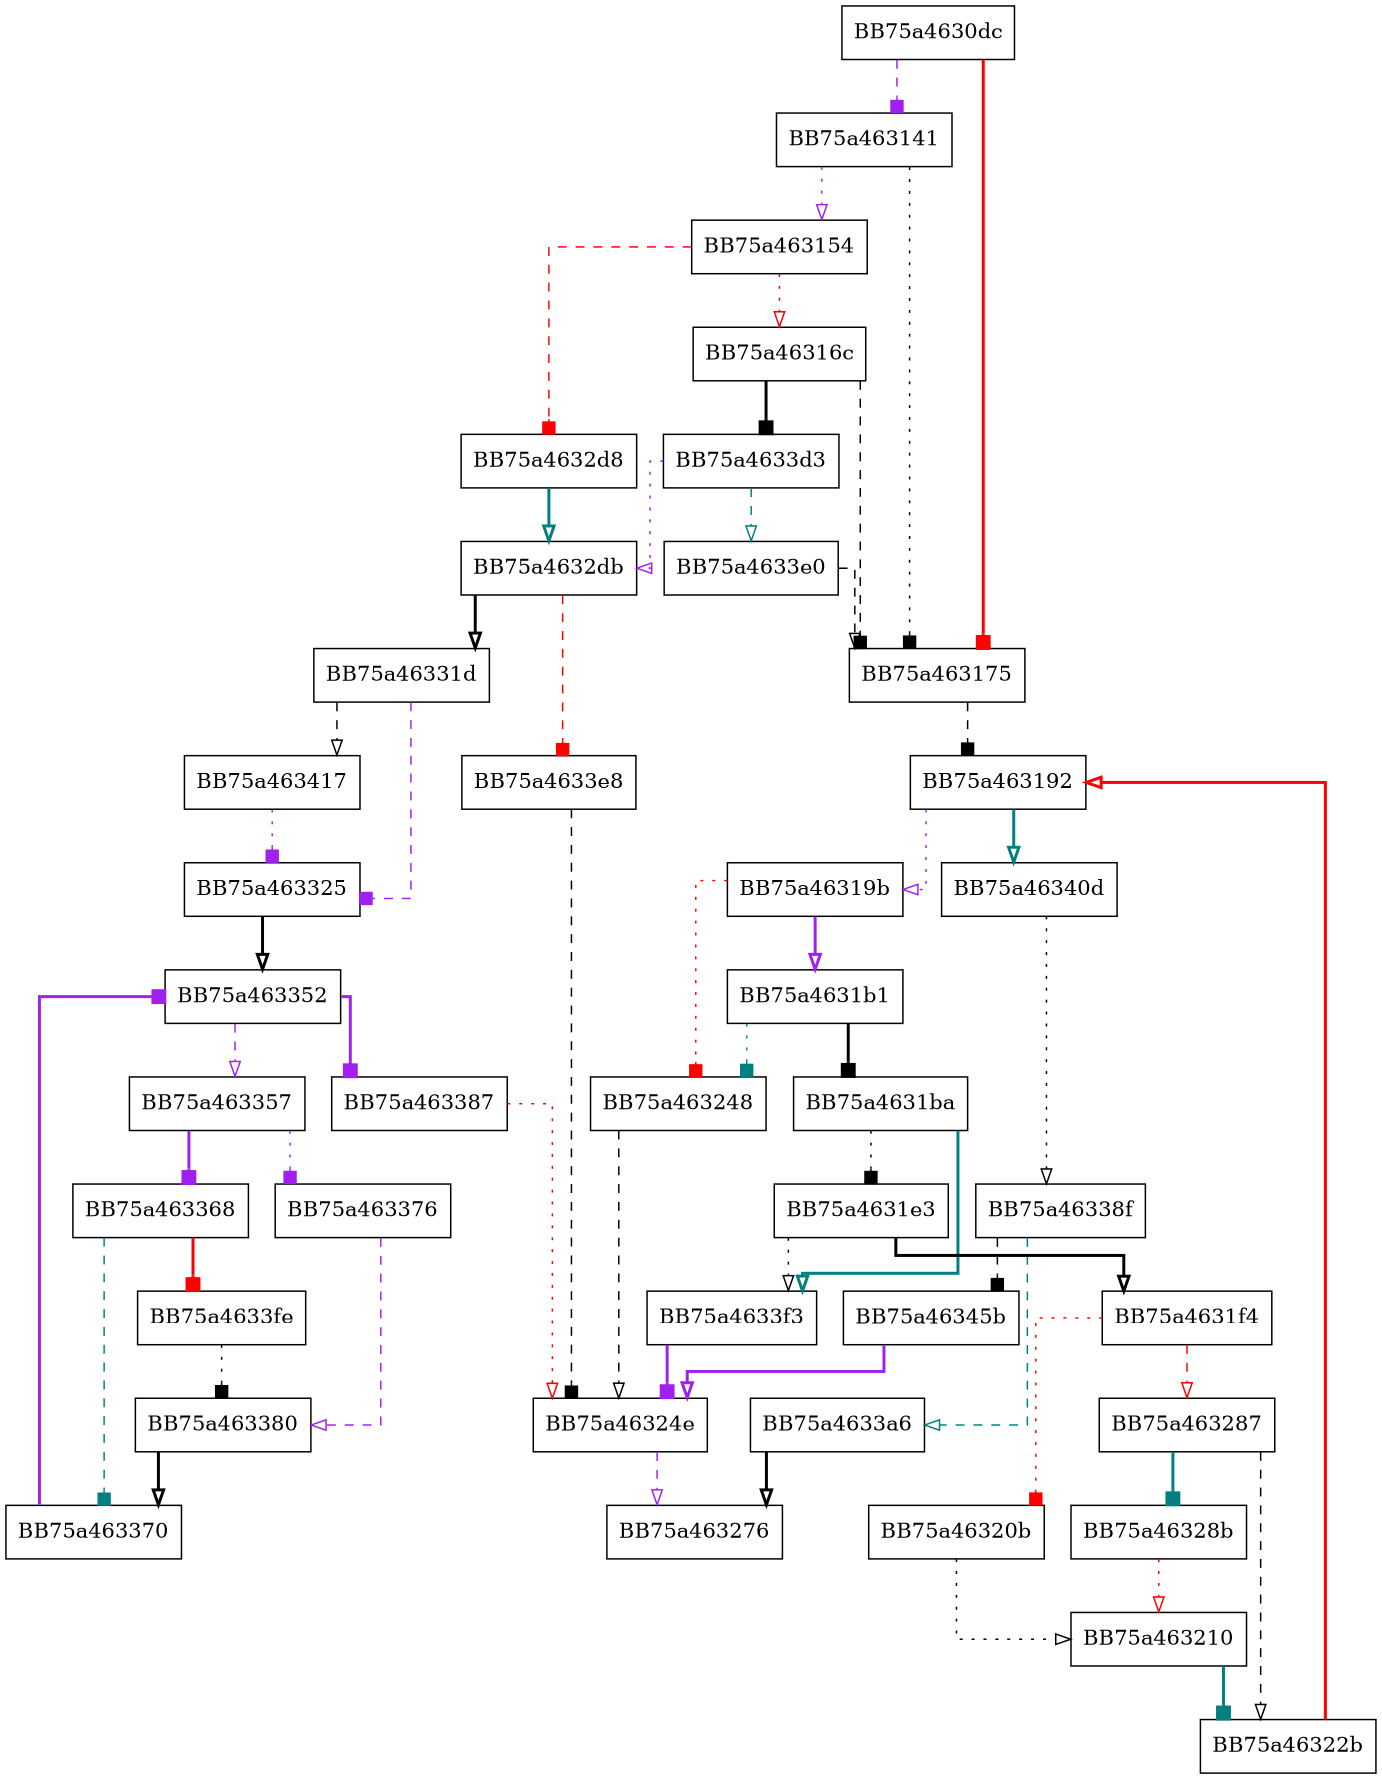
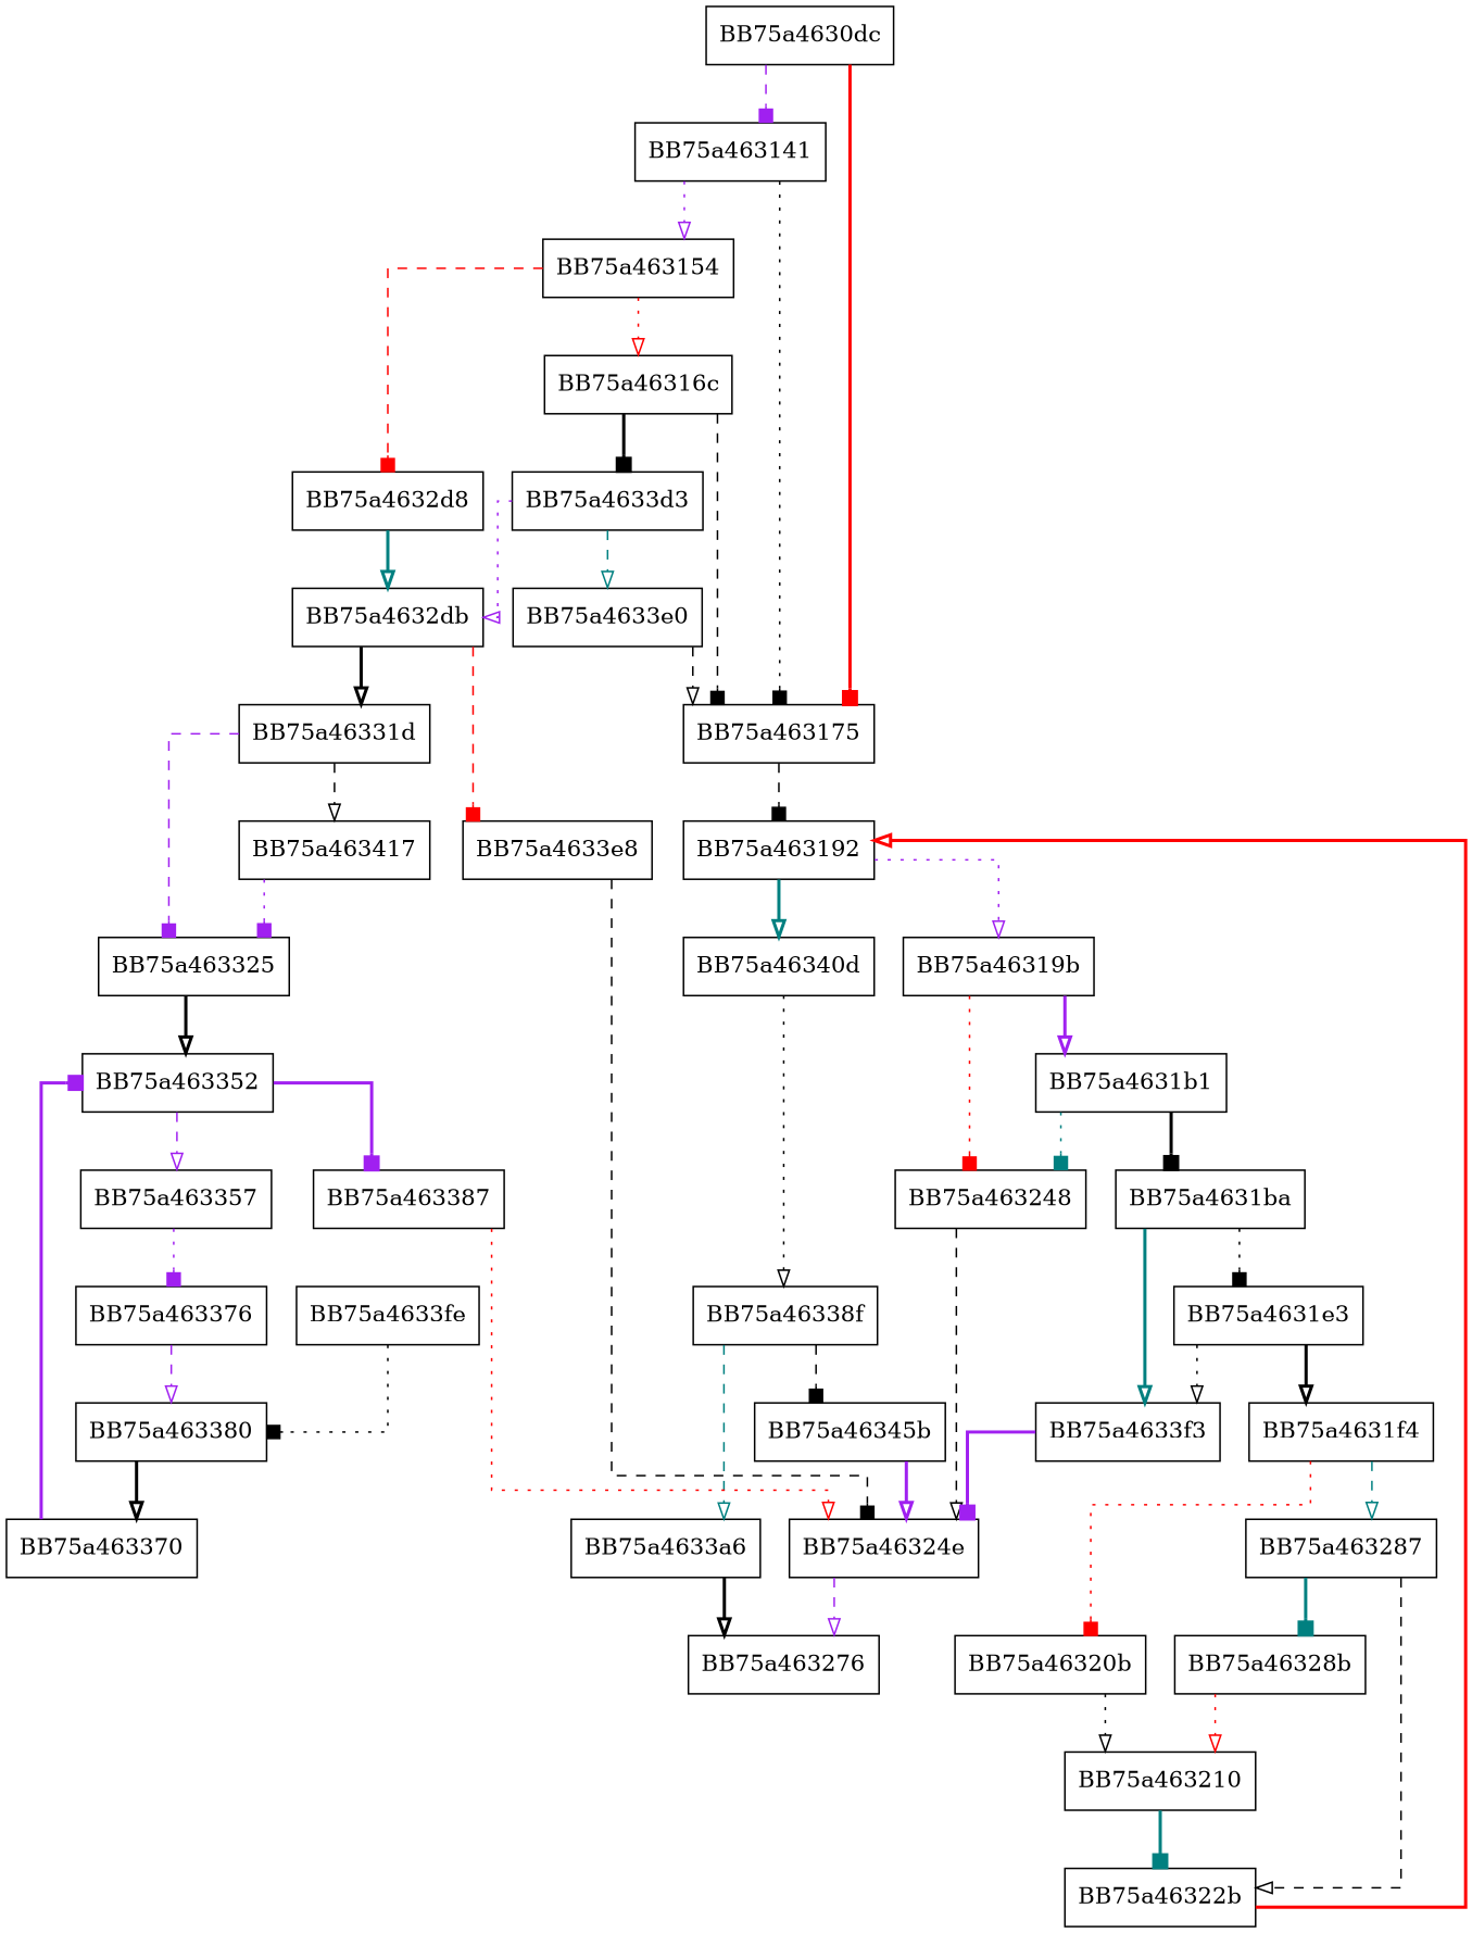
  digraph {
    splines=ortho
    node [shape=box]
    edge [arrowhead=onormal color=black style=bold]
    BB75a4630dc
    BB75a463175
    BB75a463141
    BB75a463192
    BB75a463154
    BB75a46340d
    BB75a46319b
    BB75a4632d8
    BB75a46316c
    BB75a4632db
    BB75a4633d3
    BB75a4633e8
    BB75a46331d
    BB75a4633e0
    BB75a46338f
    BB75a463248
    BB75a4631b1
    BB75a46345b
    BB75a4633a6
    BB75a46324e
    BB75a4631ba
    BB75a463276
    BB75a4633f3
    BB75a4631e3
    BB75a4631f4
    BB75a463287
    BB75a46320b
    BB75a46322b
    BB75a46328b
    BB75a463210
    BB75a463417
    BB75a463325
    BB75a463352
    BB75a463387
    BB75a463357
    BB75a463376
-   BB75a463368
    BB75a463380
    BB75a4633fe
    BB75a463370
    BB75a4630dc -> BB75a463175 [arrowhead=box color=red]
    BB75a4630dc -> BB75a463141 [arrowhead=box color=purple style=dashed]
    BB75a463175 -> BB75a463192 [arrowhead=box style=dashed]
    BB75a463141 -> BB75a463175 [arrowhead=box style=dotted]
    BB75a463141 -> BB75a463154 [color=purple style=dotted]
    BB75a463192 -> BB75a46340d [color=teal]
    BB75a463192 -> BB75a46319b [color=purple style=dotted]
    BB75a463154 -> BB75a4632d8 [arrowhead=box color=red style=dashed]
    BB75a463154 -> BB75a46316c [color=red style=dotted]
    BB75a46340d -> BB75a46338f [style=dotted]
    BB75a46319b -> BB75a463248 [arrowhead=box color=red style=dotted]
    BB75a46319b -> BB75a4631b1 [color=purple]
    BB75a4632d8 -> BB75a4632db [color=teal]
    BB75a46316c -> BB75a463175 [arrowhead=box style=dashed]
    BB75a46316c -> BB75a4633d3 [arrowhead=box]
    BB75a4632db -> BB75a4633e8 [arrowhead=box color=red style=dashed]
    BB75a4632db -> BB75a46331d
    BB75a4633d3 -> BB75a4632db [color=purple style=dotted]
    BB75a4633d3 -> BB75a4633e0 [color=teal style=dashed]
    BB75a4633e8 -> BB75a46324e [arrowhead=box style=dashed]
    BB75a46331d -> BB75a463417 [style=dashed]
    BB75a46331d -> BB75a463325 [arrowhead=box color=purple style=dashed]
    BB75a4633e0 -> BB75a463175 [style=dashed]
    BB75a46338f -> BB75a46345b [arrowhead=box style=dashed]
    BB75a46338f -> BB75a4633a6 [color=teal style=dashed]
    BB75a463248 -> BB75a46324e [style=dashed]
    BB75a4631b1 -> BB75a463248 [arrowhead=box color=teal style=dotted]
    BB75a4631b1 -> BB75a4631ba [arrowhead=box]
    BB75a46345b -> BB75a46324e [color=purple]
    BB75a4633a6 -> BB75a463276
    BB75a46324e -> BB75a463276 [color=purple style=dashed]
    BB75a4631ba -> BB75a4633f3 [color=teal]
    BB75a4631ba -> BB75a4631e3 [arrowhead=box style=dotted]
    BB75a4633f3 -> BB75a46324e [arrowhead=box color=purple]
    BB75a4631e3 -> BB75a4633f3 [style=dotted]
    BB75a4631e3 -> BB75a4631f4
-   BB75a4631f4 -> BB75a463287 [color=red style=dashed]
+   BB75a4631f4 -> BB75a463287 [color=teal style=dashed]
    BB75a4631f4 -> BB75a46320b [arrowhead=box color=red style=dotted]
    BB75a463287 -> BB75a46322b [style=dashed]
    BB75a463287 -> BB75a46328b [arrowhead=box color=teal]
    BB75a46320b -> BB75a463210 [style=dotted]
    BB75a46322b -> BB75a463192 [color=red]
    BB75a46328b -> BB75a463210 [color=red style=dotted]
    BB75a463210 -> BB75a46322b [arrowhead=box color=teal]
    BB75a463417 -> BB75a463325 [arrowhead=box color=purple style=dotted]
    BB75a463325 -> BB75a463352
    BB75a463352 -> BB75a463387 [arrowhead=box color=purple]
    BB75a463352 -> BB75a463357 [color=purple style=dashed]
    BB75a463387 -> BB75a46324e [color=red style=dotted]
    BB75a463357 -> BB75a463376 [arrowhead=box color=purple style=dotted]
-   BB75a463357 -> BB75a463368 [arrowhead=box color=purple]
    BB75a463376 -> BB75a463380 [color=purple style=dashed]
-   BB75a463368 -> BB75a4633fe [arrowhead=box color=red]
-   BB75a463368 -> BB75a463370 [arrowhead=box color=teal style=dashed]
    BB75a463380 -> BB75a463370
    BB75a4633fe -> BB75a463380 [arrowhead=box style=dotted]
    BB75a463370 -> BB75a463352 [arrowhead=box color=purple]
  }
